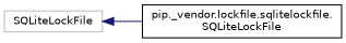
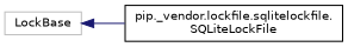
  digraph {
    rankdir=LR
    node [fillcolor=white fontname=Helvetica fontsize=10 shape=record style=filled]
-   n1 [color=grey75 height=0.2 label=SQLiteLockFile width=0.4]
+   n1 [color=grey75 height=0.2 label=LockBase width=0.4]
    n2 [color=black height=0.2 label="pip._vendor.lockfile.sqlitelockfile.\lSQLiteLockFile" width=0.4]
    n1 -> n2 [color=midnightblue dir=back fontname=Helvetica fontsize=10 labelfontname=Helvetica labelfontsize=10 style=solid]
  }
